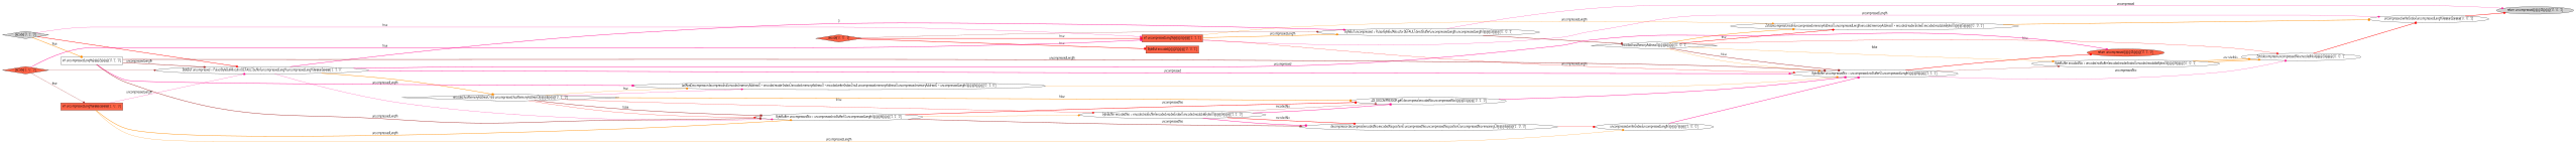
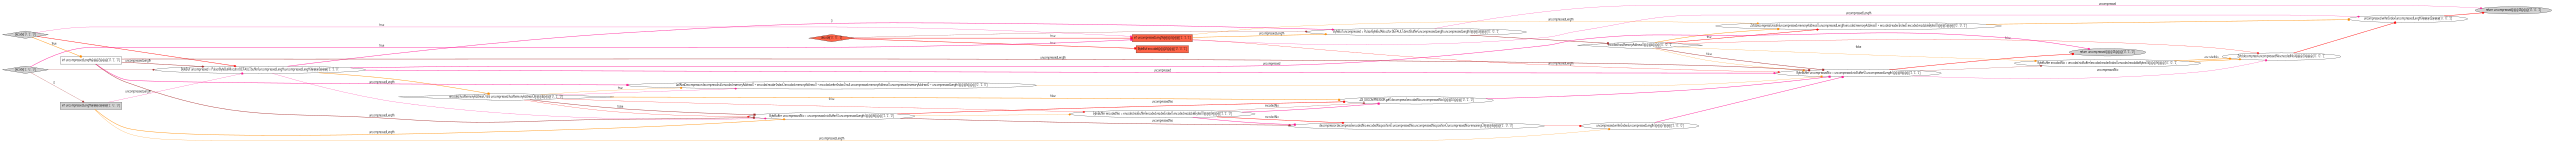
  digraph {
    fontname="Comic Neue"
    rankdir=LR
    node [fillcolor=white fontname="Comic Neue" shape=ellipse style=filled]
    edge [arrowhead=box color=deeppink fontname="Comic Neue" style=bold]
    n1 [label="uncompressed.writerIndex(uncompressedLength)@@@7@@@['1', '0', '0']"]
    n2 [label="ByteBuffer uncompressedNio = uncompressed.nioBuffer(0,uncompressedLength)@@@8@@@['1', '1', '1']"]
-   n3 [fillcolor=tomato label="return uncompressed@@@13@@@['0', '1', '0']"]
+   n3 [fillcolor=lightgray label="return uncompressed@@@13@@@['0', '1', '0']"]
    n4 [label="Zstd.decompress(uncompressedNio,encodedNio)@@@10@@@['0', '0', '1']"]
    n5 [label="ByteBuffer encodedNio = encoded.nioBuffer(encoded.readerIndex(),encoded.readableBytes())@@@9@@@['0', '0', '1']"]
    n6 [fillcolor=lightgray label="return uncompressed@@@13@@@['0', '0', '1']"]
    n7 [label="decompressor.decompress(encodedNio,encodedNio.position(),uncompressedNio,uncompressedNio.position(),uncompressedNio.remaining())@@@6@@@['1', '0', '0']"]
    n8 [fillcolor=tomato label="decode['0', '0', '1']" shape=diamond]
    n9 [label="ByteBuf uncompressed = PulsarByteBufAllocator.DEFAULT.directBuffer(uncompressedLength,uncompressedLength)@@@3@@@['0', '0', '1']"]
    n10 [fillcolor=tomato label="int uncompressedLength@@@2@@@['1', '1', '1']" shape=box]
    n11 [fillcolor=tomato label="ByteBuf encoded@@@2@@@['0', '0', '1']" shape=box]
    n12 [label="encoded.hasMemoryAddress()@@@4@@@['0', '0', '1']" shape=diamond]
    n13 [label="uncompressed.writerIndex(uncompressedLength)@@@12@@@['0', '0', '1']"]
    n14 [label="Zstd.decompressUnsafe(uncompressed.memoryAddress(),uncompressedLength,encoded.memoryAddress() + encoded.readerIndex(),encoded.readableBytes())@@@5@@@['0', '0', '1']"]
    n15 [label="ByteBuf uncompressed = PulsarByteBufAllocator.DEFAULT.buffer(uncompressedLength,uncompressedLength)@@@3@@@['1', '1', '0']"]
    n16 [label="encoded.hasMemoryAddress() && uncompressed.hasMemoryAddress()@@@4@@@['0', '1', '0']" shape=diamond]
    n17 [label="ByteBuffer uncompressedNio = uncompressed.nioBuffer(0,uncompressedLength)@@@8@@@['1', '1', '0']"]
    n18 [label="Lz4RawDecompressor.decompress(null,encoded.memoryAddress() + encoded.readerIndex(),encoded.memoryAddress() + encoded.writerIndex(),null,uncompressed.memoryAddress(),uncompressed.memoryAddress() + uncompressedLength)@@@5@@@['0', '1', '0']"]
    n19 [label="LZ4_DECOMPRESSOR.get().decompress(encodedNio,uncompressedNio)@@@10@@@['0', '1', '0']"]
    n20 [label="ByteBuffer encodedNio = encoded.nioBuffer(encoded.readerIndex(),encoded.readableBytes())@@@9@@@['1', '1', '0']"]
    n21 [fillcolor=lightgray label="decode['0', '1', '0']" shape=diamond]
    n22 [label="int uncompressedLength@@@2@@@['0', '1', '0']" shape=box]
-   n23 [fillcolor=tomato label="decode['1', '0', '0']" shape=diamond]
-   n24 [fillcolor=tomato label="int uncompressedLength@@@2@@@['1', '0', '0']" shape=box]
+   n23 [fillcolor=lightgray label="decode['1', '0', '0']" shape=diamond]
+   n24 [fillcolor=lightgray label="int uncompressedLength@@@2@@@['1', '0', '0']" shape=box]
    n1 -> n2
    n2 -> n3 [color=red]
    n2 -> n4 [label=uncompressedNio style=solid]
    n2 -> n5 [arrowhead=diamond color=brown style=solid]
    n4 -> n13 [color=red]
    n5 -> n4 [arrowhead=diamond color=darkorange]
    n5 -> n4 [arrowhead=diamond color=darkorange label=encodedNio]
    n7 -> n1 [color=red style=solid]
    n8 -> n9 [arrowhead=diamond color=brown style=solid]
    n8 -> n10 [color=red label=true]
    n8 -> n11 [color=red label=true]
    n9 -> n6 [arrowhead=diamond label=uncompressed style=solid]
    n9 -> n12 [color=brown]
    n10 -> n2 [arrowhead=diamond color=red label=uncompressedLength style=solid]
    n10 -> n9 [arrowhead=diamond color=darkorange label=uncompressedLength]
    n10 -> n13 [arrowhead=diamond label=uncompressedLength style=solid]
    n10 -> n14 [arrowhead=diamond color=darkorange label=uncompressedLength style=solid]
    n12 -> n2 [color=darkorange style=solid]
    n12 -> n2 [color=brown label=false]
    n12 -> n4 [arrowhead=diamond color=red label=false style=solid]
    n12 -> n5 [color=darkorange label=false style=solid]
    n12 -> n14 [color=darkorange]
    n12 -> n14 [arrowhead=diamond color=red label=true]
    n13 -> n6 [arrowhead=diamond color=red]
    n14 -> n13 [color=darkorange]
    n15 -> n2 [arrowhead=diamond label=uncompressed]
    n15 -> n3 [arrowhead=diamond label=uncompressed]
    n15 -> n9 [arrowhead=diamond label=0]
    n15 -> n16 [color=darkorange]
    n15 -> n17 [arrowhead=diamond style=solid]
    n16 -> n17 [arrowhead=diamond color=red style=solid]
    n16 -> n17 [color=brown label=false]
    n16 -> n18 [arrowhead=diamond style=solid]
    n16 -> n18 [color=darkorange label=true style=solid]
    n16 -> n19 [color=darkorange label=false]
    n16 -> n20 [arrowhead=diamond color=red label=false style=solid]
    n17 -> n7 [arrowhead=diamond color=brown label=uncompressedNio]
    n17 -> n19 [color=red label=uncompressedNio]
    n17 -> n20 [arrowhead=diamond color=darkorange style=solid]
    n18 -> n2 [color=darkorange style=solid]
    n19 -> n2
    n20 -> n7
    n20 -> n7 [arrowhead=diamond color=red label=encodedNio]
    n20 -> n19
    n20 -> n19 [arrowhead=diamond color=brown label=encodedNio style=solid]
    n21 -> n10 [arrowhead=diamond label=true style=solid]
    n21 -> n15 [arrowhead=diamond color=red]
    n21 -> n22 [color=darkorange label=true]
    n22 -> n2 [color=brown label=uncompressedLength]
    n22 -> n15 [arrowhead=diamond color=brown label=uncompressedLength]
    n22 -> n17 [color=brown label=uncompressedLength]
    n22 -> n18 [label=uncompressedLength]
    n23 -> n10 [label=true]
    n23 -> n15 [arrowhead=diamond color=brown style=solid]
-   n23 -> n24 [arrowhead=diamond color=brown label=true style=solid]
+   n23 -> n24 [arrowhead=diamond color=brown label=0 style=solid]
    n24 -> n1 [color=darkorange label=uncompressedLength style=solid]
    n24 -> n15 [label=uncompressedLength style=solid]
    n24 -> n17 [arrowhead=diamond color=darkorange label=uncompressedLength]
  }
